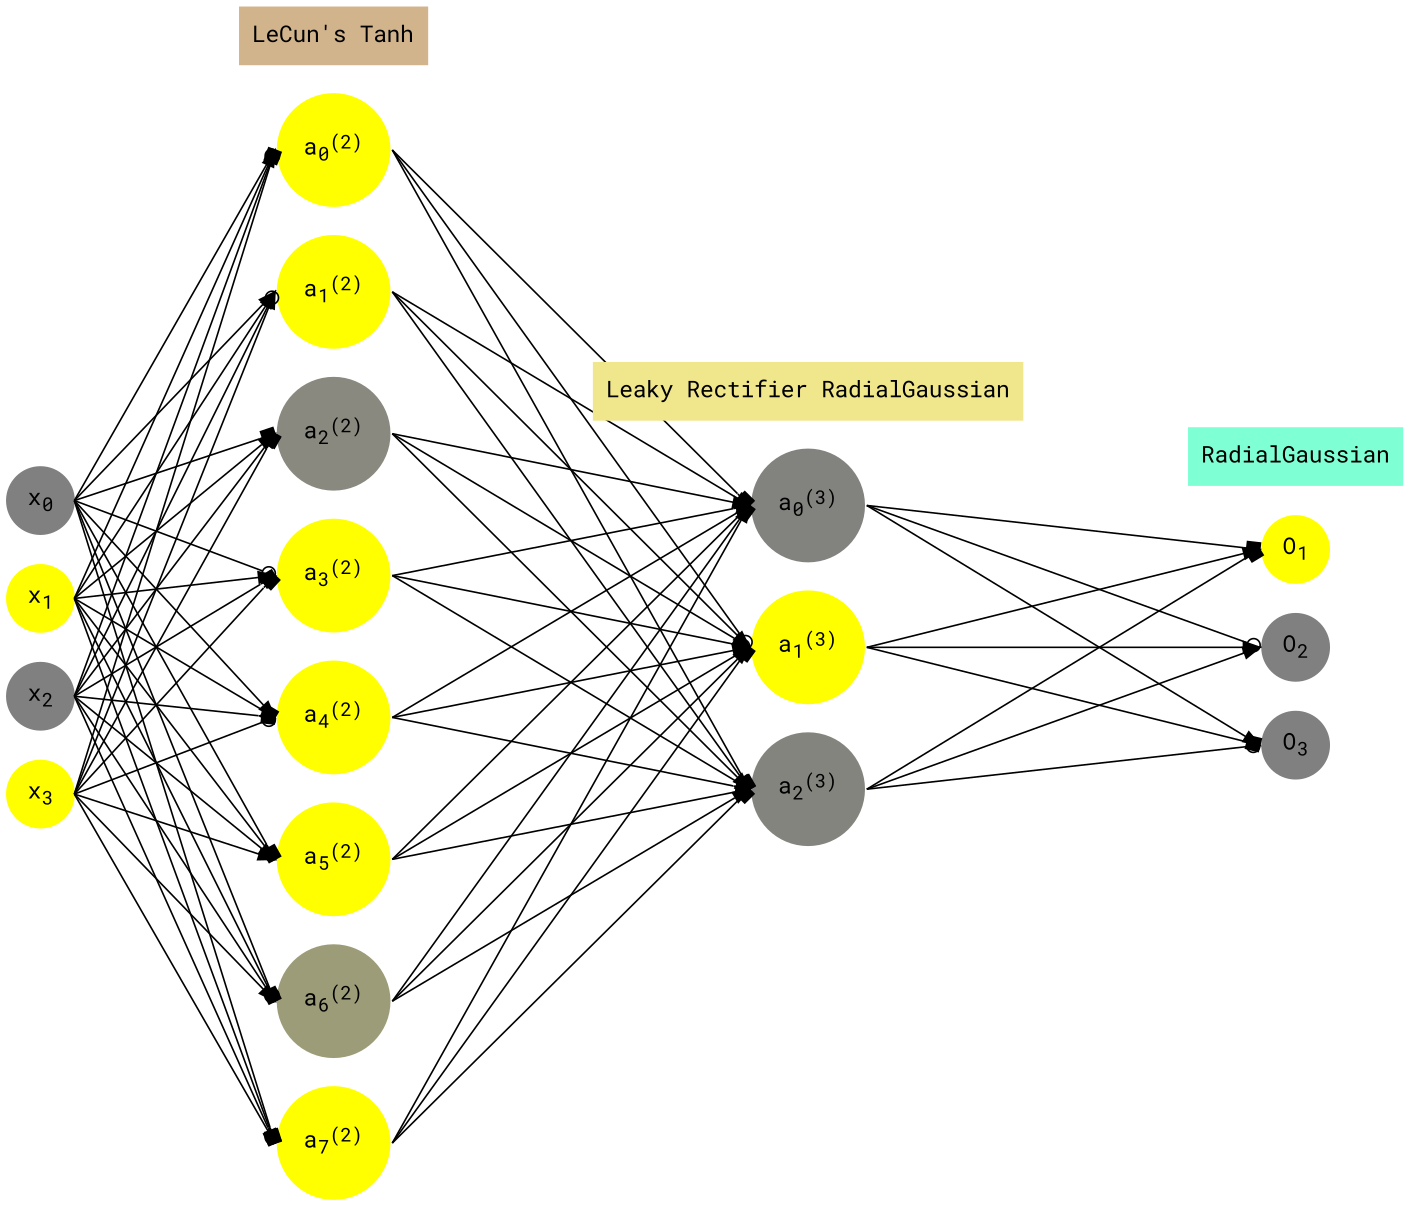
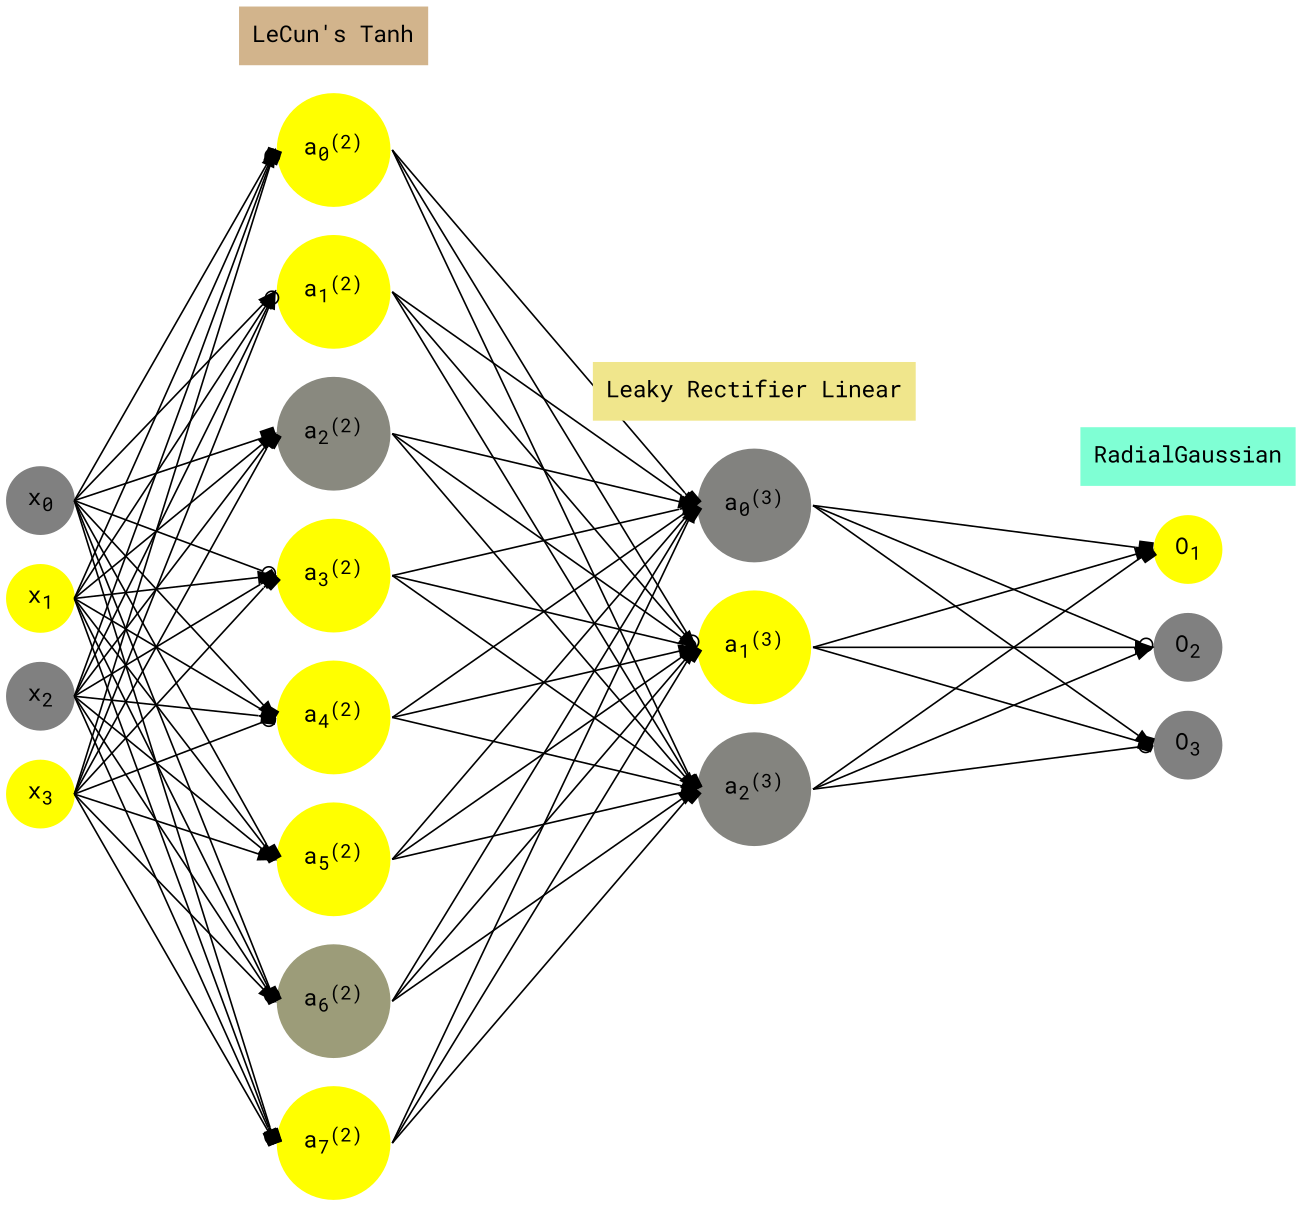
  digraph {
    rankdir=LR
    ranksep=1.4
    splines=false
    fontname="Roboto Mono"
    node [color="0.1667, 0.0, 0.5" fillcolor="0.1667, 0.0, 0.5" shape=circle style=filled fontname="Roboto Mono"]
    edge [headport=w style=solid tailport=e fontname="Roboto Mono" arrowhead=box]
    n1 [label=<x<sub>0</sub>>]
    n2 [color="0.1667, 1.0, 1.0" fillcolor="0.1667, 1.0, 1.0" label=<x<sub>1</sub>>]
    n3 [label=<x<sub>2</sub>>]
    n4 [color="0.1667, 1.0, 1.0" fillcolor="0.1667, 1.0, 1.0" label=<x<sub>3</sub>>]
    n5 [color="0.1667, 1.707206, 1.353603" fillcolor="0.1667, 1.707206, 1.353603" label=<a<sub>0</sub><sup>(2)</sup>>]
    n6 [color="0.1667, 1.713356, 1.356678" fillcolor="0.1667, 1.713356, 1.356678" label=<a<sub>1</sub><sup>(2)</sup>>]
    n7 [color="0.1667, 0.075941, 0.537971" fillcolor="0.1667, 0.075941, 0.537971" label=<a<sub>2</sub><sup>(2)</sup>>]
    n8 [color="0.1667, 1.163631, 1.081816" fillcolor="0.1667, 1.163631, 1.081816" label=<a<sub>3</sub><sup>(2)</sup>>]
    n9 [color="0.1667, 1.702795, 1.351398" fillcolor="0.1667, 1.702795, 1.351398" label=<a<sub>4</sub><sup>(2)</sup>>]
    n10 [color="0.1667, 1.567883, 1.283941" fillcolor="0.1667, 1.567883, 1.283941" label=<a<sub>5</sub><sup>(2)</sup>>]
    n11 [color="0.1667, 0.222826, 0.611413" fillcolor="0.1667, 0.222826, 0.611413" label=<a<sub>6</sub><sup>(2)</sup>>]
    n12 [color="0.1667, 1.708562, 1.354281" fillcolor="0.1667, 1.708562, 1.354281" label=<a<sub>7</sub><sup>(2)</sup>>]
    n13 [color="0.1667, 0.019704, 0.509852" fillcolor="0.1667, 0.019704, 0.509852" label=<a<sub>0</sub><sup>(3)</sup>>]
    n14 [color="0.1667, 6.554436, 3.777218" fillcolor="0.1667, 6.554436, 3.777218" label=<a<sub>1</sub><sup>(3)</sup>>]
    n15 [color="0.1667, 0.035242, 0.517621" fillcolor="0.1667, 0.035242, 0.517621" label=<a<sub>2</sub><sup>(3)</sup>>]
    n16 [color="0.1667, 1.0, 1.0" fillcolor="0.1667, 1.0, 1.0" label=<O<sub>1</sub>>]
    n17 [label=<O<sub>2</sub>>]
    n18 [label=<O<sub>3</sub>>]
    n19 [label="LeCun's Tanh" shape=plaintext fillcolor=tan color=""]
-   n20 [label="Leaky Rectifier RadialGaussian" shape=plaintext fillcolor=khaki color=""]
+   n20 [label="Leaky Rectifier Linear" shape=plaintext fillcolor=khaki color=""]
    n21 [label=RadialGaussian shape=plaintext fillcolor=aquamarine color=""]
    subgraph sub_1 {
      n1
    }
    subgraph sub_2 {
      n2
    }
    subgraph sub_3 {
      n3
    }
    subgraph sub_4 {
      n4
    }
    subgraph sub_5 {
      n5
    }
    subgraph sub_6 {
      n6
    }
    subgraph sub_7 {
      n7
    }
    subgraph sub_8 {
      n8
    }
    subgraph sub_9 {
      n9
    }
    subgraph sub_10 {
      n10
    }
    subgraph sub_11 {
      n11
    }
    subgraph sub_12 {
      n12
    }
    subgraph sub_13 {
      n13
    }
    subgraph sub_14 {
      n14
    }
    subgraph sub_15 {
      n15
    }
    subgraph sub_16 {
      n16
    }
    subgraph sub_17 {
      n17
    }
    subgraph sub_18 {
      n18
    }
    subgraph sub_19 {
      rank=same
      n1
      n2
      n3
      n4
    }
    subgraph sub_20 {
      rank=same
      n5
      n6
      n7
      n8
      n9
      n10
      n11
      n12
    }
    subgraph sub_21 {
      rank=same
      n13
      n14
      n15
    }
    subgraph sub_22 {
      rank=same
      n16
      n17
      n18
    }
    subgraph sub_23 {
      rank=same
      n5
      n19
    }
    subgraph sub_24 {
      rank=same
      n13
      n20
    }
    subgraph sub_25 {
      rank=same
      n16
      n21
    }
    n1 -> n2 [style=invis arrowhead=""]
    n1 -> n5 [arrowhead=odot]
    n1 -> n6 [arrowhead=normal]
    n1 -> n7
    n1 -> n8 [arrowhead=odot]
    n1 -> n9 [arrowhead=normal]
    n1 -> n10
    n1 -> n11 [arrowhead=odot]
    n1 -> n12
    n2 -> n3 [style=invis arrowhead=""]
    n2 -> n5 [arrowhead=normal]
    n2 -> n6 [arrowhead=normal]
    n2 -> n7 [arrowhead=normal]
    n2 -> n8 [arrowhead=normal]
    n2 -> n9
    n2 -> n10 [arrowhead=odot]
    n2 -> n11
    n2 -> n12 [arrowhead=odot]
    n3 -> n4 [style=invis arrowhead=""]
    n3 -> n5
    n3 -> n6 [arrowhead=odot]
    n3 -> n7
    n3 -> n8
    n3 -> n9
    n3 -> n10 [arrowhead=normal]
    n3 -> n11 [arrowhead=odot]
    n3 -> n12
    n4 -> n5 [arrowhead=odot]
    n4 -> n6 [arrowhead=normal]
    n4 -> n7
    n4 -> n8
    n4 -> n9 [arrowhead=odot]
    n4 -> n10 [arrowhead=normal]
    n4 -> n11 [arrowhead=normal]
    n4 -> n12 [arrowhead=odot]
    n5 -> n6 [style=invis arrowhead=""]
    n5 -> n13
    n5 -> n14 [arrowhead=odot]
    n5 -> n15
    n6 -> n7 [style=invis arrowhead=""]
    n6 -> n13
    n6 -> n14 [arrowhead=normal]
    n6 -> n15
    n7 -> n8 [style=invis arrowhead=""]
    n7 -> n13 [arrowhead=normal]
    n7 -> n14 [arrowhead=normal]
    n7 -> n15 [arrowhead=normal]
    n8 -> n9 [style=invis arrowhead=""]
    n8 -> n13
    n8 -> n14 [arrowhead=odot]
    n8 -> n15
    n9 -> n10 [style=invis arrowhead=""]
    n9 -> n13 [arrowhead=odot]
    n9 -> n14 [arrowhead=normal]
    n9 -> n15
    n10 -> n11 [style=invis arrowhead=""]
    n10 -> n13 [arrowhead=odot]
    n10 -> n14
    n10 -> n15 [arrowhead=odot]
    n11 -> n12 [style=invis arrowhead=""]
    n11 -> n13
    n11 -> n14 [arrowhead=normal]
    n11 -> n15 [arrowhead=normal]
    n12 -> n13 [arrowhead=normal]
    n12 -> n14
    n12 -> n15
    n13 -> n14 [style=invis arrowhead=""]
    n13 -> n16
    n13 -> n17 [arrowhead=odot]
    n13 -> n18 [arrowhead=normal]
    n14 -> n15 [style=invis arrowhead=""]
    n14 -> n16 [arrowhead=normal]
    n14 -> n17 [arrowhead=normal]
    n14 -> n18
    n15 -> n16
    n15 -> n17 [arrowhead=normal]
    n15 -> n18 [arrowhead=odot]
    n16 -> n17 [style=invis arrowhead=""]
    n17 -> n18 [style=invis arrowhead=""]
    n19 -> n5 [style=invis arrowhead=""]
    n20 -> n13 [style=invis arrowhead=""]
    n21 -> n16 [style=invis arrowhead=""]
  }
